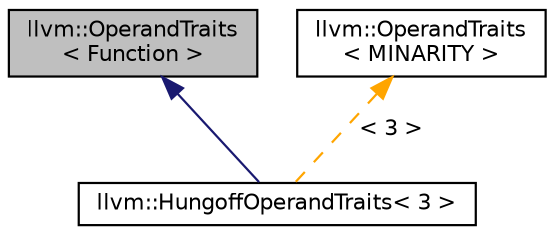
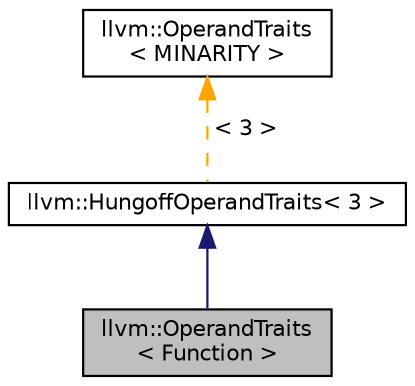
  digraph {
    node [color=black fontname=Helvetica fontsize=10 shape=record]
    edge [dir=back fontname=Helvetica fontsize=10 labelfontname=Helvetica labelfontsize=10]
    n1 [fillcolor=grey75 fontcolor=black height=0.2 label="llvm::OperandTraits\l\< Function \>" style=filled width=0.4]
    n2 [height=0.2 label="llvm::HungoffOperandTraits\< 3 \>" width=0.4]
    n3 [height=0.2 label="llvm::OperandTraits\l\< MINARITY \>" width=0.4]
-   n1 -> n2 [color=midnightblue style=solid]
+   n2 -> n1 [color=midnightblue style=solid]
    n3 -> n2 [color=orange label=" \< 3 \>" style=dashed]
  }
